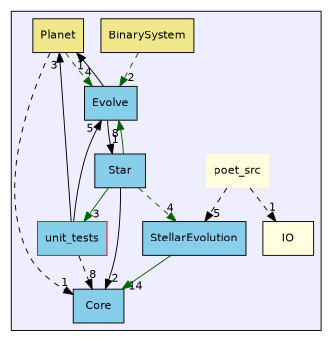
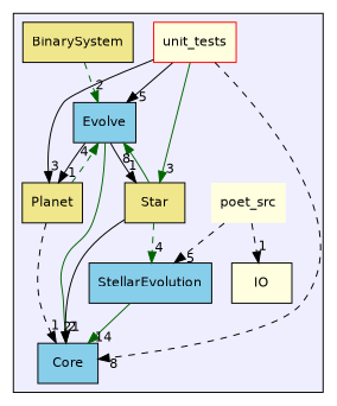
  digraph {
    compound=true
    node [fillcolor=skyblue fontname=Helvetica fontsize=12 shape=box style=filled color=black]
    edge [color=black headlabel=1 labeldistance=1.5 labelfontname=Helvetica labelfontsize=12 style=solid]
    n1 [fillcolor=lightyellow label=poet_src shape=plaintext color=""]
    n2 [fillcolor=khaki label=BinarySystem]
    n3 [label=Core]
    n4 [label=Evolve]
    n5 [fillcolor=lightyellow label=IO]
    n6 [fillcolor=khaki label=Planet]
-   n7 [label=Star]
+   n7 [fillcolor=khaki label=Star]
    n8 [label=StellarEvolution]
-   n9 [color=red label=unit_tests]
+   n9 [color=red fillcolor=lightyellow label=unit_tests]
    subgraph cluster_1 {
      bgcolor="#eeeeff"
      pencolor=black
      n1
      n2
      n3
      n4
      n5
      n6
      n7
      n8
      n9
    }
    n1 -> n5 [style=dashed]
    n1 -> n8 [headlabel=5 style=dashed]
    n2 -> n4 [color=darkgreen headlabel=2 style=dashed]
+   n4 -> n3 [color=darkgreen headlabel=21]
    n4 -> n6
    n4 -> n7
    n6 -> n3 [style=dashed]
    n6 -> n4 [color=darkgreen headlabel=4 style=dashed]
    n7 -> n3 [headlabel=2]
    n7 -> n4 [color=darkgreen headlabel=8]
    n7 -> n8 [color=darkgreen headlabel=4 style=dashed]
    n8 -> n3 [color=darkgreen headlabel=14]
    n9 -> n3 [headlabel=8 style=dashed]
    n9 -> n4 [headlabel=5]
    n9 -> n6 [headlabel=3]
-   n7 -> n9 [color=darkgreen headlabel=3]
+   n9 -> n7 [color=darkgreen headlabel=3]
  }
